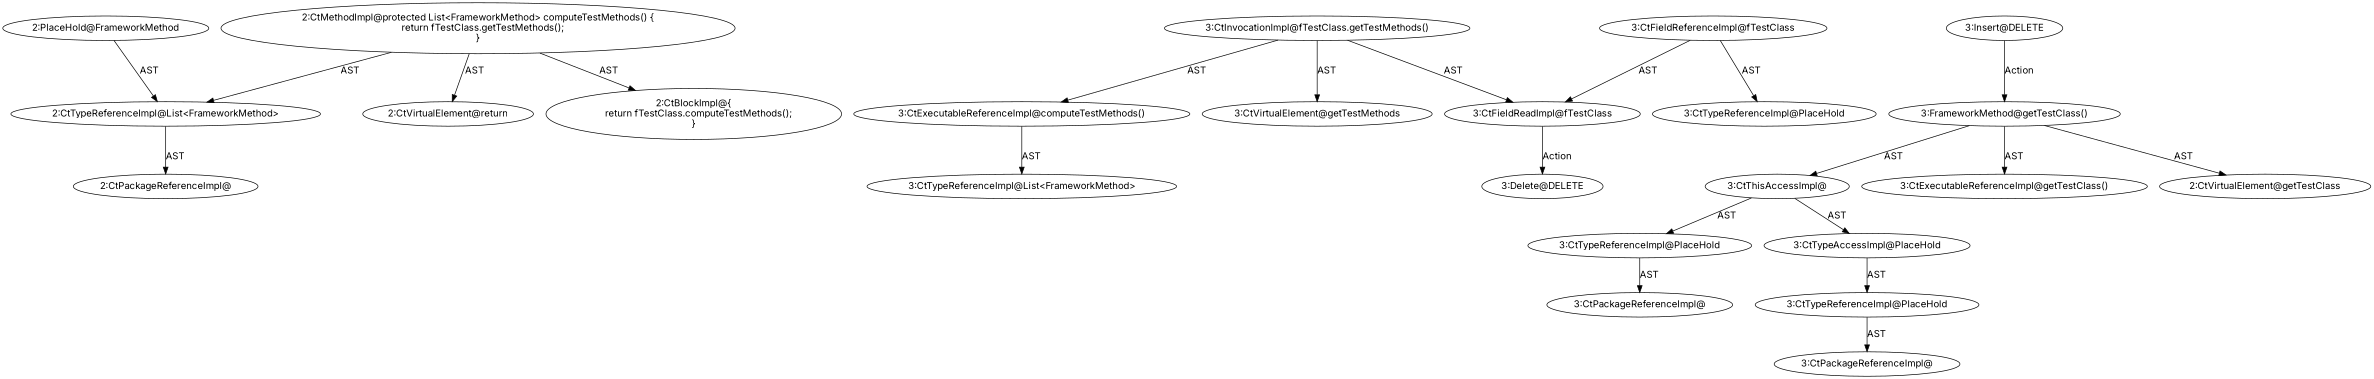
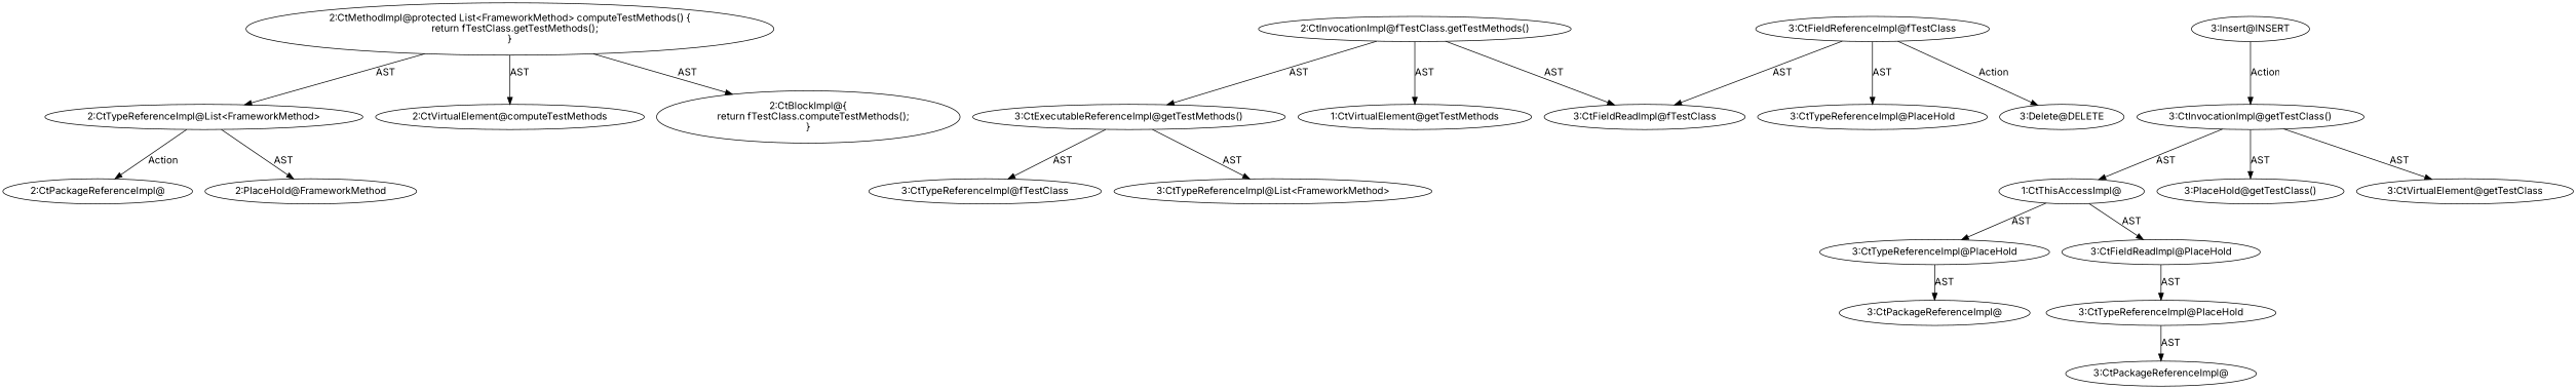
  digraph {
    fontname=Inter
    node [fontname=Inter shape=ellipse]
    edge [fontname=Inter]
    n1 [label="2:CtTypeReferenceImpl@List<FrameworkMethod>"]
    n2 [label="2:CtPackageReferenceImpl@"]
    n3 [label="2:PlaceHold@FrameworkMethod"]
-   n4 [label="2:CtVirtualElement@return"]
-   n5 [label="3:CtExecutableReferenceImpl@computeTestMethods()"]
+   n4 [label="2:CtVirtualElement@computeTestMethods"]
+   n5 [label="3:CtExecutableReferenceImpl@getTestMethods()"]
+   n6 [label="3:CtTypeReferenceImpl@fTestClass"]
    n7 [label="3:CtTypeReferenceImpl@List<FrameworkMethod>"]
-   n8 [label="3:CtVirtualElement@getTestMethods"]
+   n8 [label="1:CtVirtualElement@getTestMethods"]
    n9 [label="3:CtFieldReferenceImpl@fTestClass"]
    n10 [label="3:CtTypeReferenceImpl@PlaceHold"]
    n11 [label="3:CtFieldReadImpl@fTestClass"]
    n12 [label="3:Delete@DELETE"]
-   n13 [label="3:CtInvocationImpl@fTestClass.getTestMethods()"]
-   n14 [label="3:Insert@DELETE"]
-   n15 [label="3:FrameworkMethod@getTestClass()"]
+   n13 [label="2:CtInvocationImpl@fTestClass.getTestMethods()"]
+   n14 [label="3:Insert@INSERT"]
+   n15 [label="3:CtInvocationImpl@getTestClass()"]
    n16 [label="2:CtBlockImpl@\{\n    return fTestClass.computeTestMethods();\n\}"]
    n17 [label="2:CtMethodImpl@protected List<FrameworkMethod> computeTestMethods() \{\n    return fTestClass.getTestMethods();\n\}"]
-   n18 [label="3:CtThisAccessImpl@"]
-   n19 [label="3:CtExecutableReferenceImpl@getTestClass()"]
-   n20 [label="2:CtVirtualElement@getTestClass"]
+   n18 [label="1:CtThisAccessImpl@"]
+   n19 [label="3:PlaceHold@getTestClass()"]
+   n20 [label="3:CtVirtualElement@getTestClass"]
    n21 [label="3:CtPackageReferenceImpl@"]
    n22 [label="3:CtTypeReferenceImpl@PlaceHold"]
    n23 [label="3:CtPackageReferenceImpl@"]
    n24 [label="3:CtTypeReferenceImpl@PlaceHold"]
-   n25 [label="3:CtTypeAccessImpl@PlaceHold"]
-   n1 -> n2 [label=AST]
-   n3 -> n1 [label=AST]
+   n25 [label="3:CtFieldReadImpl@PlaceHold"]
+   n1 -> n2 [label=Action]
+   n1 -> n3 [label=AST]
+   n5 -> n6 [label=AST]
    n5 -> n7 [label=AST]
    n9 -> n10 [label=AST]
    n9 -> n11 [label=AST]
-   n11 -> n12 [label=Action]
+   n9 -> n12 [label=Action]
    n13 -> n5 [label=AST]
    n13 -> n8 [label=AST]
    n13 -> n11 [label=AST]
    n14 -> n15 [label=Action]
    n15 -> n18 [label=AST]
    n15 -> n19 [label=AST]
    n15 -> n20 [label=AST]
    n17 -> n1 [label=AST]
    n17 -> n4 [label=AST]
    n17 -> n16 [label=AST]
    n18 -> n22 [label=AST]
    n18 -> n25 [label=AST]
    n22 -> n21 [label=AST]
    n24 -> n23 [label=AST]
    n25 -> n24 [label=AST]
  }
